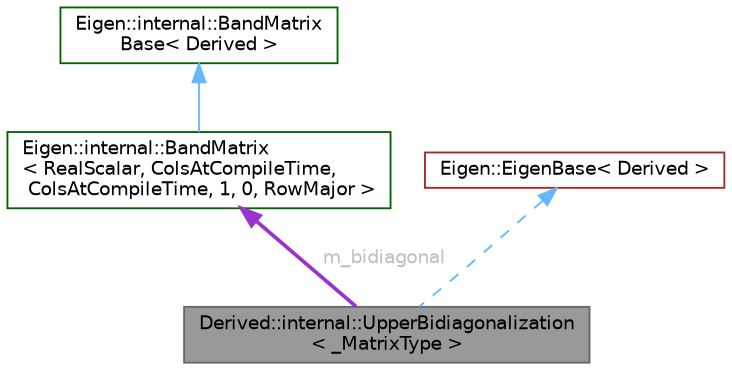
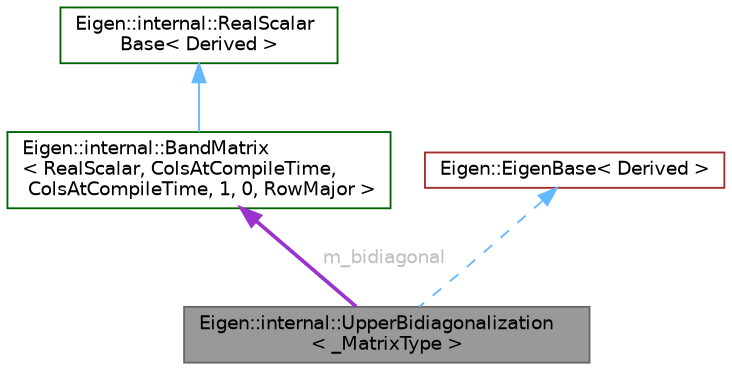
  digraph {
    rankdir=TB
    node [color=darkgreen fillcolor=white fontname=Helvetica fontsize=10 shape=box style=filled]
    edge [color=steelblue1 dir=back fontname=Helvetica fontsize=10 labelfontname=Helvetica labelfontsize=10]
-   n1 [color=gray40 fillcolor=grey60 fontcolor=black height=0.2 label="Derived::internal::UpperBidiagonalization\l\< _MatrixType \>" width=0.4]
+   n1 [color=gray40 fillcolor=grey60 fontcolor=black height=0.2 label="Eigen::internal::UpperBidiagonalization\l\< _MatrixType \>" width=0.4]
    n2 [height=0.2 label="Eigen::internal::BandMatrix\l\< RealScalar, ColsAtCompileTime,\l ColsAtCompileTime, 1, 0, RowMajor \>" width=0.4]
-   n3 [height=0.2 label="Eigen::internal::BandMatrix\lBase\< Derived \>" width=0.4]
+   n3 [height=0.2 label="Eigen::internal::RealScalar\lBase\< Derived \>" width=0.4]
    n4 [color=brown height=0.2 label="Eigen::EigenBase\< Derived \>" width=0.4]
    n2 -> n1 [color=darkorchid3 fontcolor=grey label=<<TABLE CELLBORDER="0" BORDER="0"><TR><TD VALIGN="top" ALIGN="LEFT" CELLPADDING="1" CELLSPACING="0">m_bidiagonal</TD></TR> </TABLE>> style=bold]
    n3 -> n2 [style=solid]
    n4 -> n1 [style=dashed]
  }
